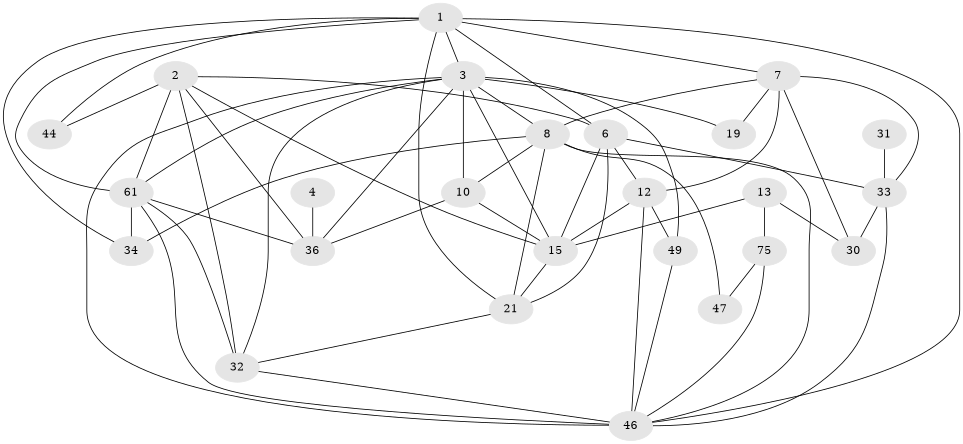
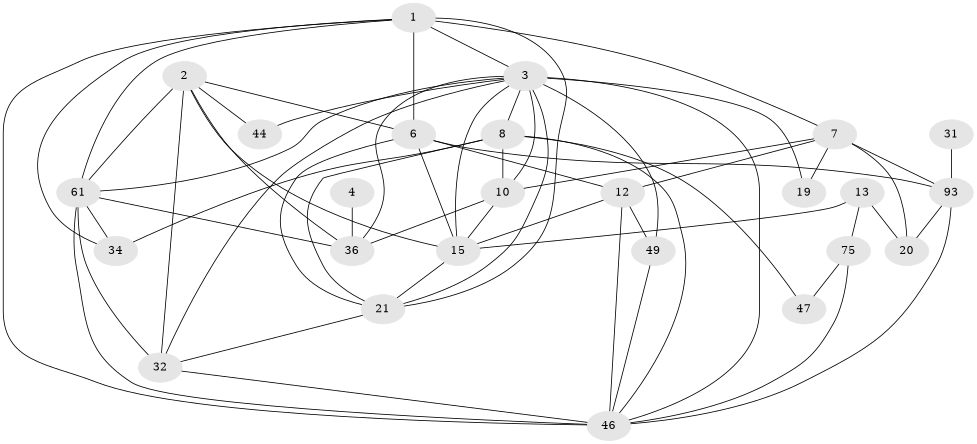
  graph {
    node [color=gray90 style=filled]
    1 [super="+23+28"]
    3 [super="+29+9+17"]
    6 [super="+20"]
    7 [super="+18+24+21"]
    n5 [label=61 super="+27"]
    n6 [label=21 super="+39"]
    34
    46 [super="+51+48"]
    15 [super="+49"]
    n10 [label=36 super="+38"]
    32 [super="+37+35"]
    44
    8
    10 [super="+40"]
    19
    n16 [label=49]
    12 [super="+42+45"]
-   33
-   30
+   33 [label=93]
+   30 [label=20]
    2 [super="+16+5"]
    47
    4
    31
    13
    n25 [label=75]
    1 -- 3
    1 -- 6
    1 -- 7
    1 -- n5
    1 -- n6
    1 -- 34
    1 -- 46
    3 -- n5
+   3 -- n6
    3 -- 46 [weight=2]
    3 -- 15
    3 -- n10
    3 -- 32
-   1 -- 44
+   3 -- 44
    3 -- 8
    3 -- 10 [weight=2]
    3 -- 19
    3 -- n16
    6 -- n6
    6 -- 15
    6 -- 12
    6 -- 33
-   7 -- 8
+   7 -- 10
    7 -- 19
    7 -- 12
    7 -- 33
    7 -- 30 [weight=2]
    n5 -- 34
    n5 -- 46 [weight=2]
    n5 -- n10 [weight=2]
    n5 -- 32 [weight=2]
    n6 -- 32
    15 -- n6
    32 -- 46
    8 -- n6
    8 -- 34
    8 -- 46
    8 -- 10
    8 -- 47
    10 -- 15
    10 -- n10
    n16 -- 46
    12 -- 46 [weight=3]
    12 -- 15
    12 -- n16
    33 -- 46
    33 -- 30
    2 -- 6
    2 -- n5
    2 -- 15
    2 -- n10
    2 -- 32 [weight=2]
    2 -- 44
    4 -- n10
    31 -- 33
    13 -- 15
    13 -- 30
    13 -- n25
    n25 -- 46
    n25 -- 47
  }
